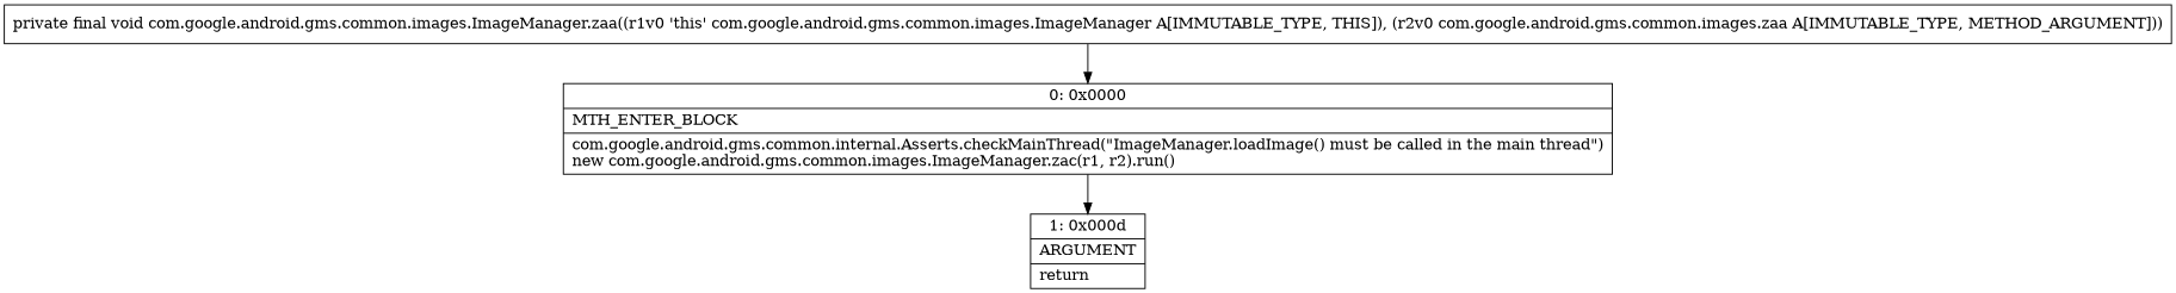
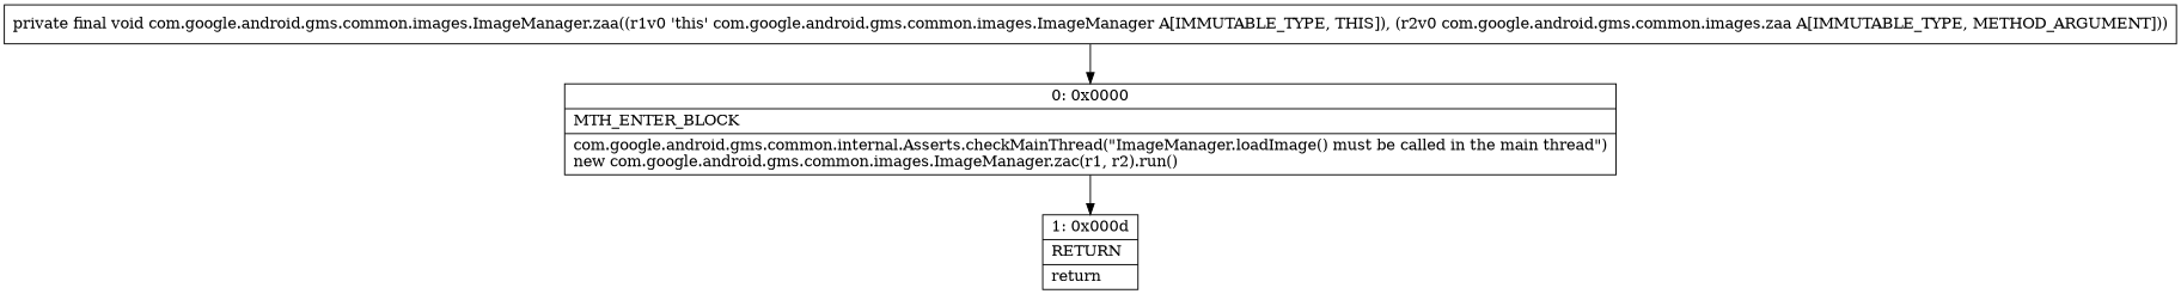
  digraph {
    node [shape=record]
    n1 [label="{0\:\ 0x0000|MTH_ENTER_BLOCK\l|com.google.android.gms.common.internal.Asserts.checkMainThread(\"ImageManager.loadImage() must be called in the main thread\")\lnew com.google.android.gms.common.images.ImageManager.zac(r1, r2).run()\l}"]
-   n2 [label="{1\:\ 0x000d|ARGUMENT\l|return\l}"]
+   n2 [label="{1\:\ 0x000d|RETURN\l|return\l}"]
    n3 [label="{private final void com.google.android.gms.common.images.ImageManager.zaa((r1v0 'this' com.google.android.gms.common.images.ImageManager A[IMMUTABLE_TYPE, THIS]), (r2v0 com.google.android.gms.common.images.zaa A[IMMUTABLE_TYPE, METHOD_ARGUMENT])) }"]
    n1 -> n2
    n3 -> n1
  }
